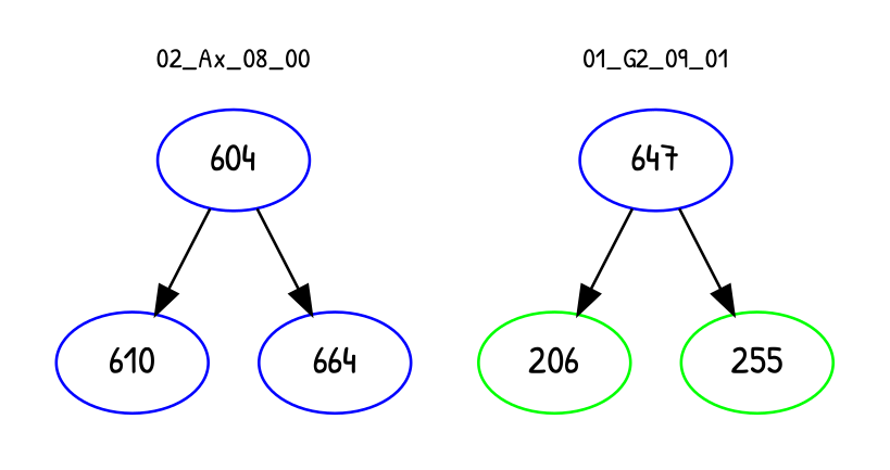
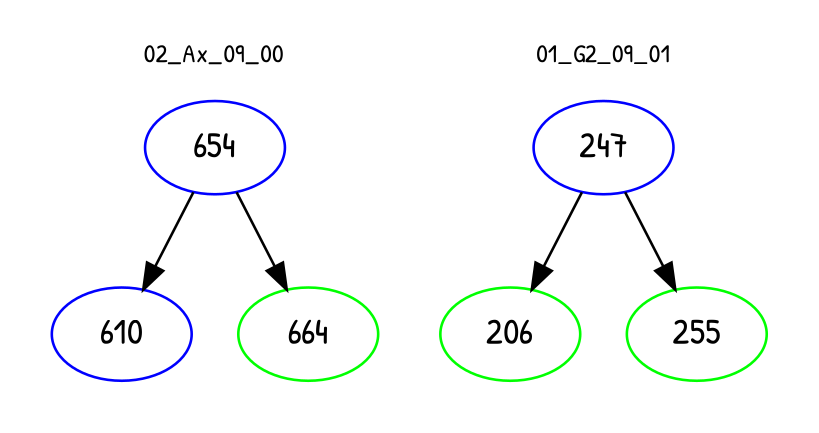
  digraph {
    fontname="Patrick Hand"
    node [color=blue fontname="Patrick Hand"]
    edge [color=black fontname="Patrick Hand"]
-   n1 [label=604]
+   n1 [label=654]
    n2 [label=610]
-   n3 [label=664]
-   n4 [label=647]
+   n3 [color=green label=664]
+   n4 [label=247]
    n5 [color=green label=206]
    n6 [color=green label=255]
    subgraph cluster_1 {
      color=white
      fontsize=10
-     label="02_Ax_08_00"
+     label="02_Ax_09_00"
      n1
      n2
      n3
    }
    subgraph cluster_2 {
      color=white
      fontsize=10
      label="01_G2_09_01"
      n4
      n5
      n6
    }
    n1 -> n2
    n1 -> n3
    n4 -> n5
    n4 -> n6
  }
